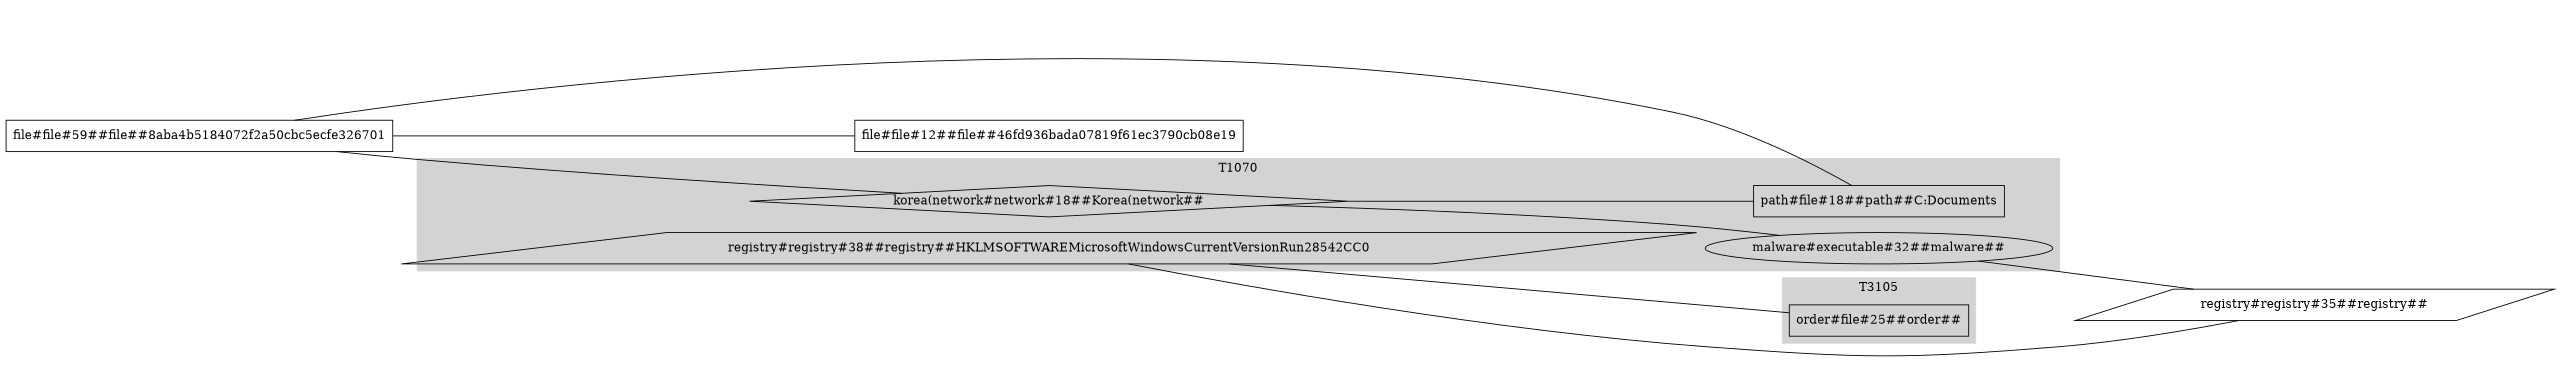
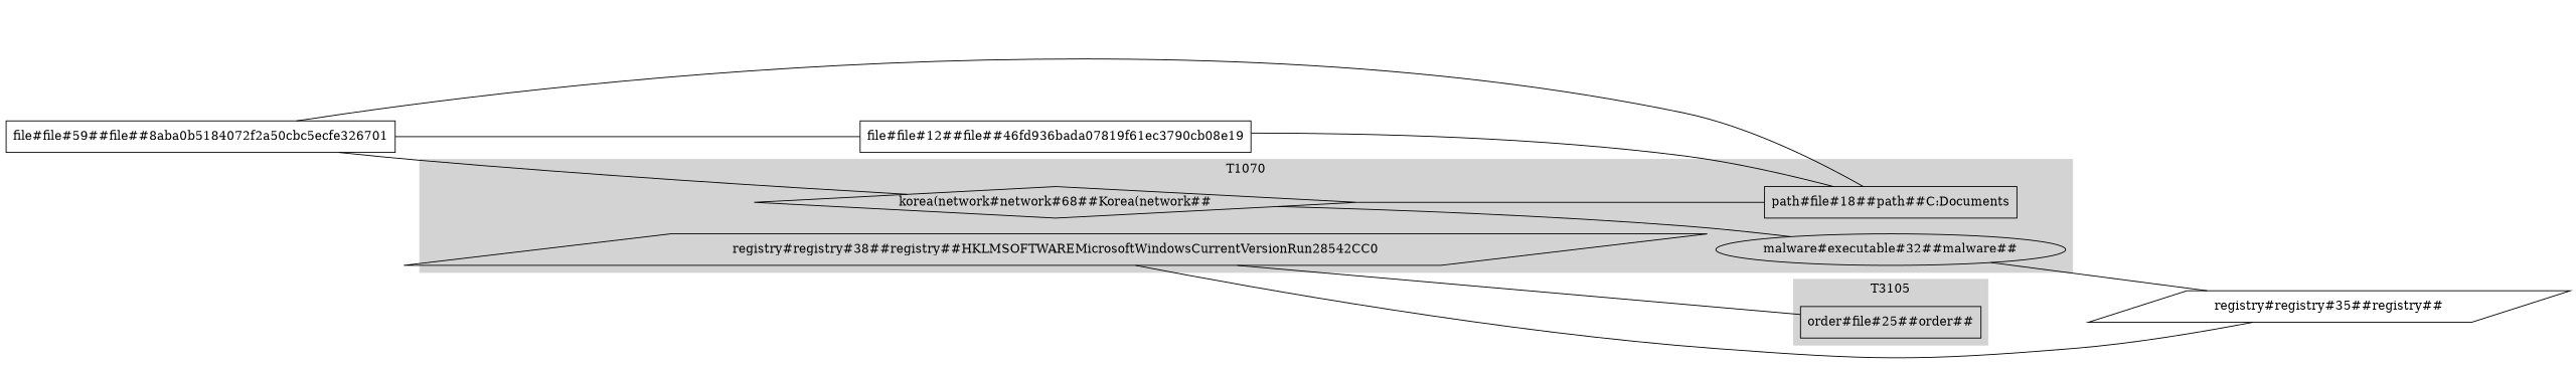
  graph {
    rankdir=LR
    node [shape=rectangle]
    n1 [label="path#file#18##path##C:\Documents"]
    n2 [label="malware#executable#32##malware##" shape=oval]
    n3 [label="registry#registry#38##registry##HKLM\SOFTWARE\Microsoft\Windows\CurrentVersion\Run\28542CC0" shape=parallelogram]
-   n4 [label="korea(network#network#18##Korea(network##" shape=diamond]
+   n4 [label="korea(network#network#68##Korea(network##" shape=diamond]
    n5 [label="order#file#25##order##"]
-   n6 [label="file#file#59##file##8aba4b5184072f2a50cbc5ecfe326701"]
+   n6 [label="file#file#59##file##8aba0b5184072f2a50cbc5ecfe326701"]
    n7 [label="registry#registry#35##registry##" shape=parallelogram]
    n8 [label="file#file#12##file##46fd936bada07819f61ec3790cb08e19"]
    subgraph cluster_1 {
      color=lightgrey
      label=T1070
      style=filled
      n1
      n2
      n3
      n4
    }
    subgraph cluster_2 {
      color=lightgrey
      label=T1071
      style=filled
    }
    subgraph cluster_3 {
      color=lightgrey
      label=T1083
      style=filled
    }
    subgraph cluster_4 {
      color=lightgrey
      label=T3105
      style=filled
      n5
    }
    subgraph cluster_5 {
      color=lightgrey
      label=T1140
      style=filled
    }
    subgraph cluster_6 {
      color=lightgrey
      label=T1555
      style=filled
    }
    subgraph cluster_7 {
      color=lightgrey
      label=T1571
      style=filled
    }
    subgraph cluster_8 {
      color=lightgrey
      label=T1573
      style=filled
    }
    n1 -- n6
    n2 -- n7
    n3 -- n5
    n4 -- n1
    n4 -- n2
    n6 -- n4
    n6 -- n8
    n7 -- n3
+   n8 -- n1
  }
